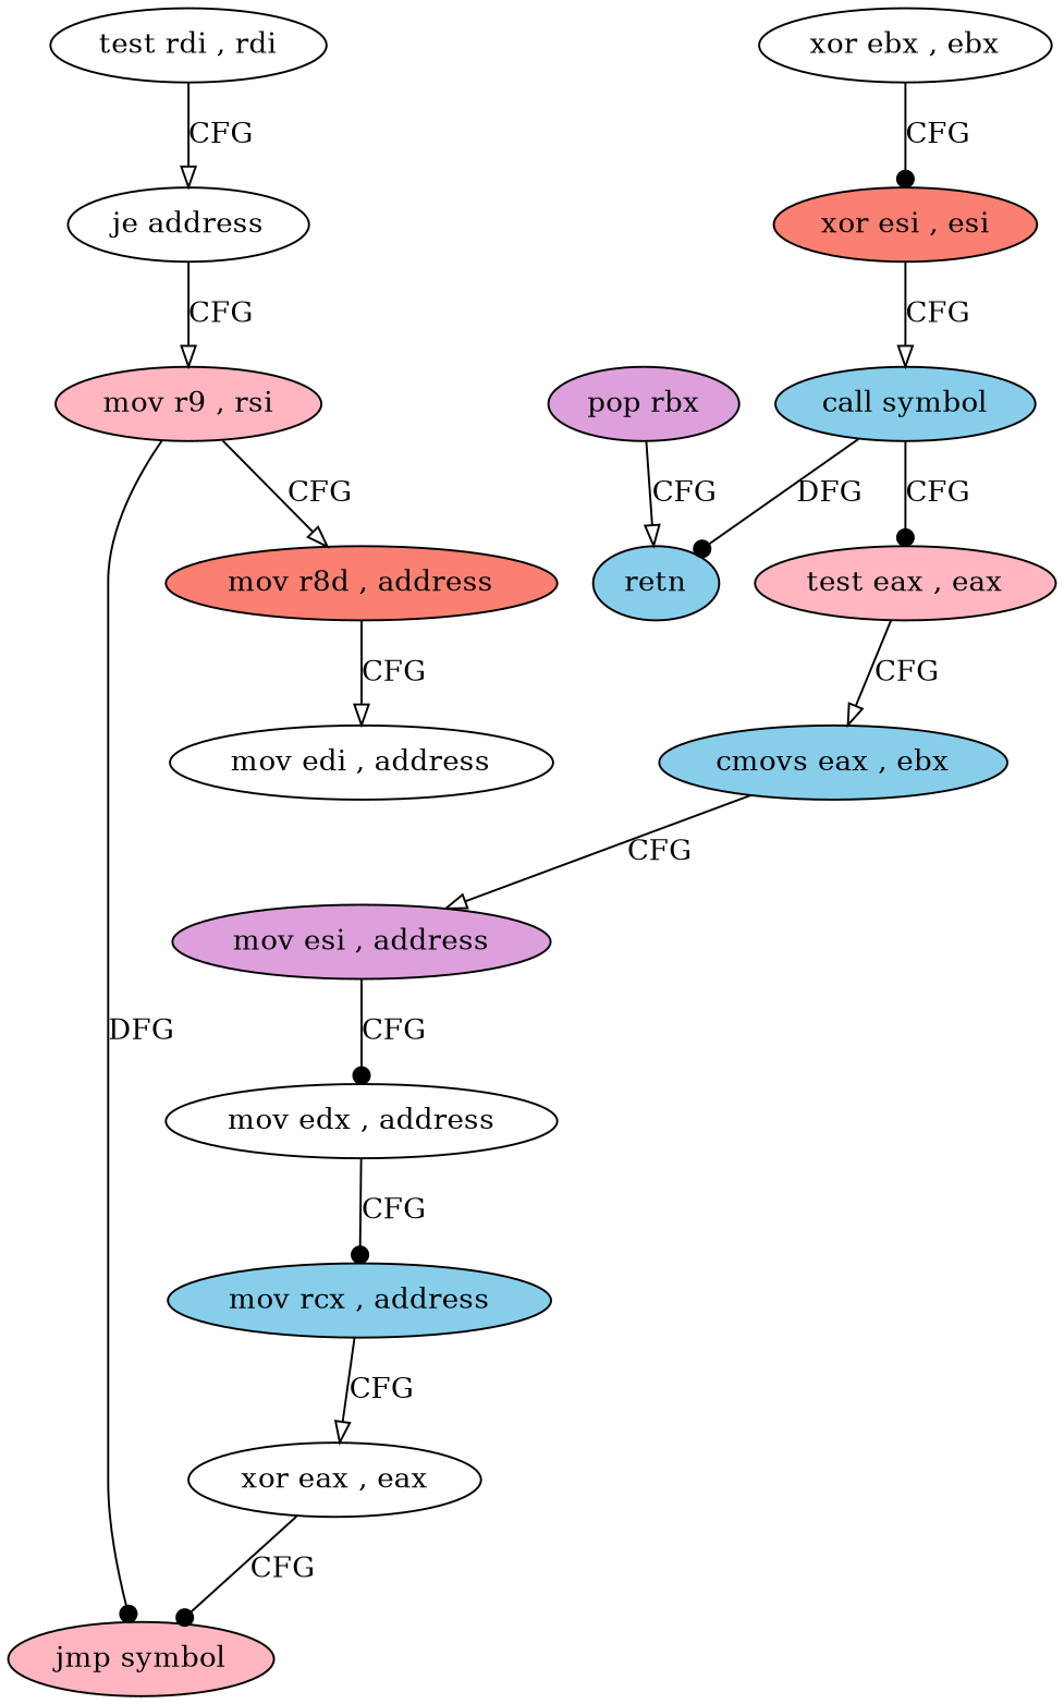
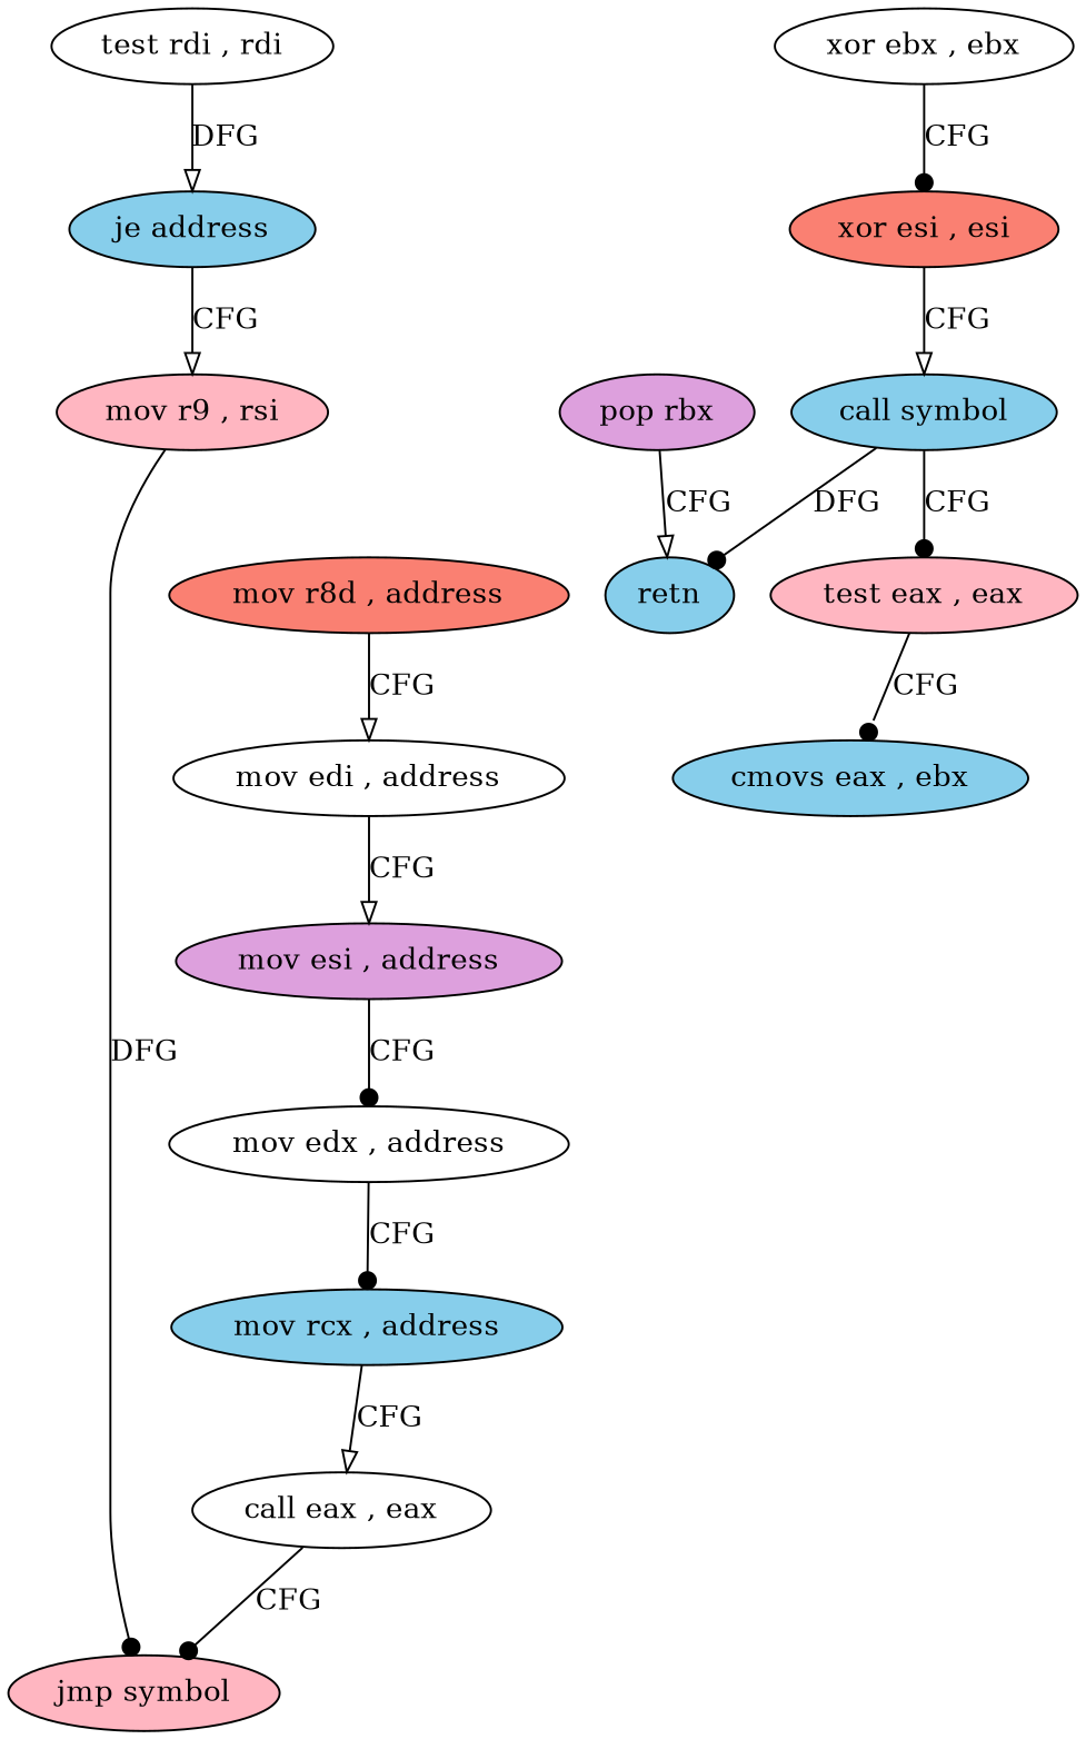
  digraph {
    node [fillcolor=white style=filled]
    edge [arrowhead=onormal]
    n1 [label="test rdi , rdi"]
-   n2 [label="je address"]
+   n2 [fillcolor=skyblue label="je address"]
    n3 [fillcolor=lightpink label="mov r9 , rsi"]
    n4 [fillcolor=salmon label="mov r8d , address"]
    n5 [fillcolor=lightpink label="jmp symbol"]
    n6 [label="mov edi , address"]
    n7 [label="xor ebx , ebx"]
    n8 [fillcolor=salmon label="xor esi , esi"]
    n9 [fillcolor=plum label="mov esi , address"]
    n10 [label="mov edx , address"]
    n11 [fillcolor=skyblue label="mov rcx , address"]
-   n12 [label="xor eax , eax"]
+   n12 [label="call eax , eax"]
    n13 [fillcolor=skyblue label="call symbol"]
    n14 [fillcolor=lightpink label="test eax , eax"]
    n15 [fillcolor=skyblue label=retn]
    n16 [fillcolor=skyblue label="cmovs eax , ebx"]
    n17 [fillcolor=plum label="pop rbx"]
-   n1 -> n2 [label=CFG]
+   n1 -> n2 [label=DFG]
    n2 -> n3 [label=CFG]
-   n3 -> n4 [label=CFG]
    n3 -> n5 [arrowhead=dot label=DFG]
    n4 -> n6 [label=CFG]
-   n16 -> n9 [label=CFG]
+   n6 -> n9 [label=CFG]
    n7 -> n8 [arrowhead=dot label=CFG]
    n8 -> n13 [label=CFG]
    n9 -> n10 [arrowhead=dot label=CFG]
    n10 -> n11 [arrowhead=dot label=CFG]
    n11 -> n12 [label=CFG]
    n12 -> n5 [arrowhead=dot label=CFG]
    n13 -> n14 [arrowhead=dot label=CFG]
    n13 -> n15 [arrowhead=dot label=DFG]
-   n14 -> n16 [label=CFG]
+   n14 -> n16 [arrowhead=dot label=CFG]
    n17 -> n15 [label=CFG]
  }
